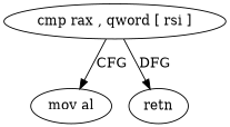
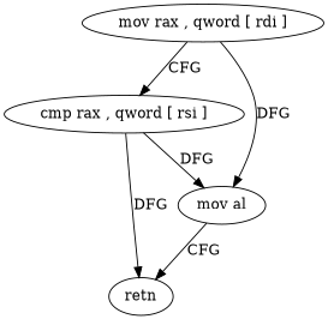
  digraph {
+   n1 [label="mov rax , qword [ rdi ]"]
    n2 [label="cmp rax , qword [ rsi ]"]
    n3 [label="mov al"]
    n4 [label=retn]
-   n2 -> n3 [label=CFG]
+   n1 -> n2 [label=CFG]
+   n1 -> n3 [label=DFG]
+   n2 -> n3 [label=DFG]
    n2 -> n4 [label=DFG]
+   n3 -> n4 [label=CFG]
  }
